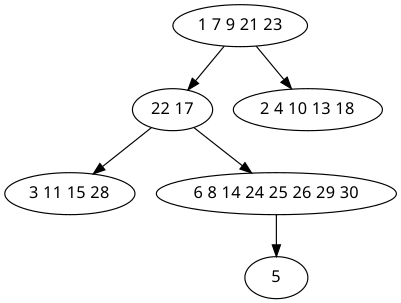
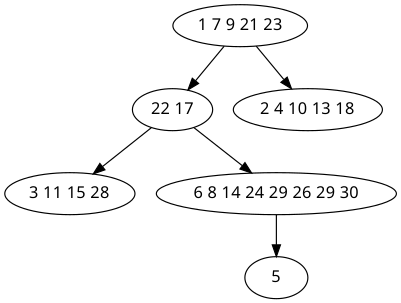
  digraph {
    fontname="Noto Sans"
    node [fontname="Noto Sans"]
    edge [fontname="Noto Sans"]
    n1 [label="1 7 9 21 23"]
    n2 [label="22 17"]
    n3 [label="2 4 10 13 18"]
    n4 [label="3 11 15 28"]
-   n5 [label="6 8 14 24 25 26 29 30"]
+   n5 [label="6 8 14 24 29 26 29 30"]
    n6 [label=5]
    n1 -> n2
    n1 -> n3
    n2 -> n4
    n2 -> n5
    n5 -> n6
  }
